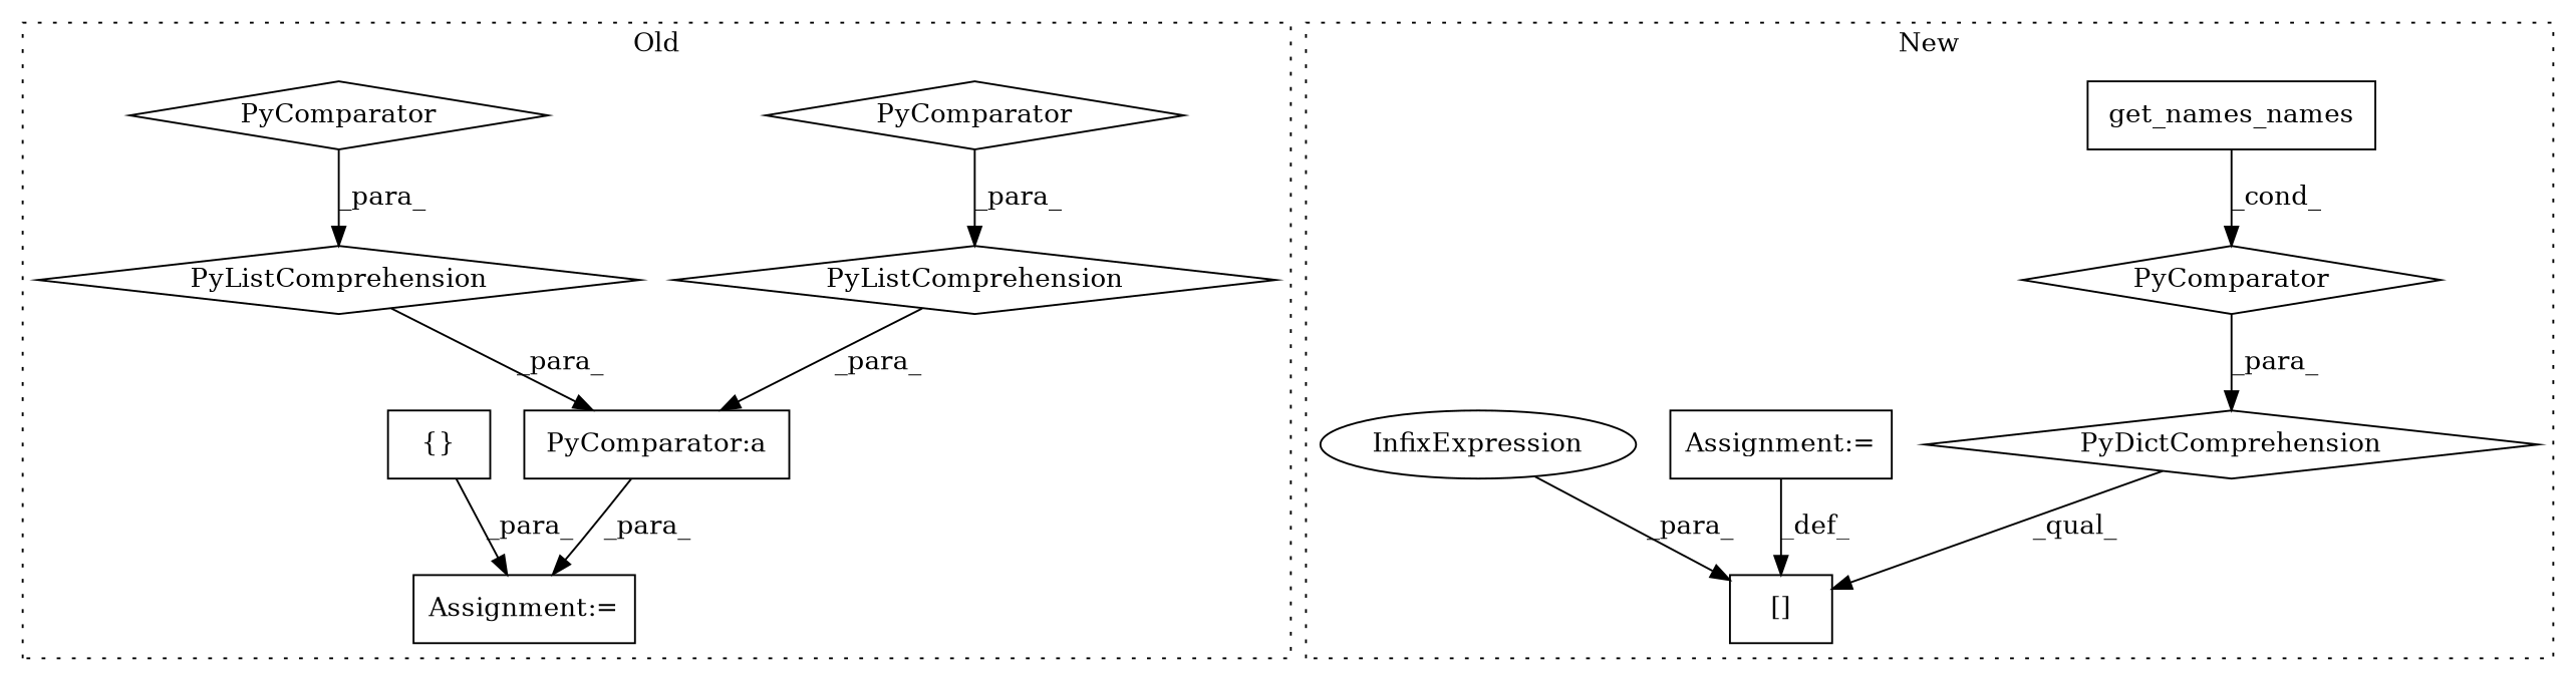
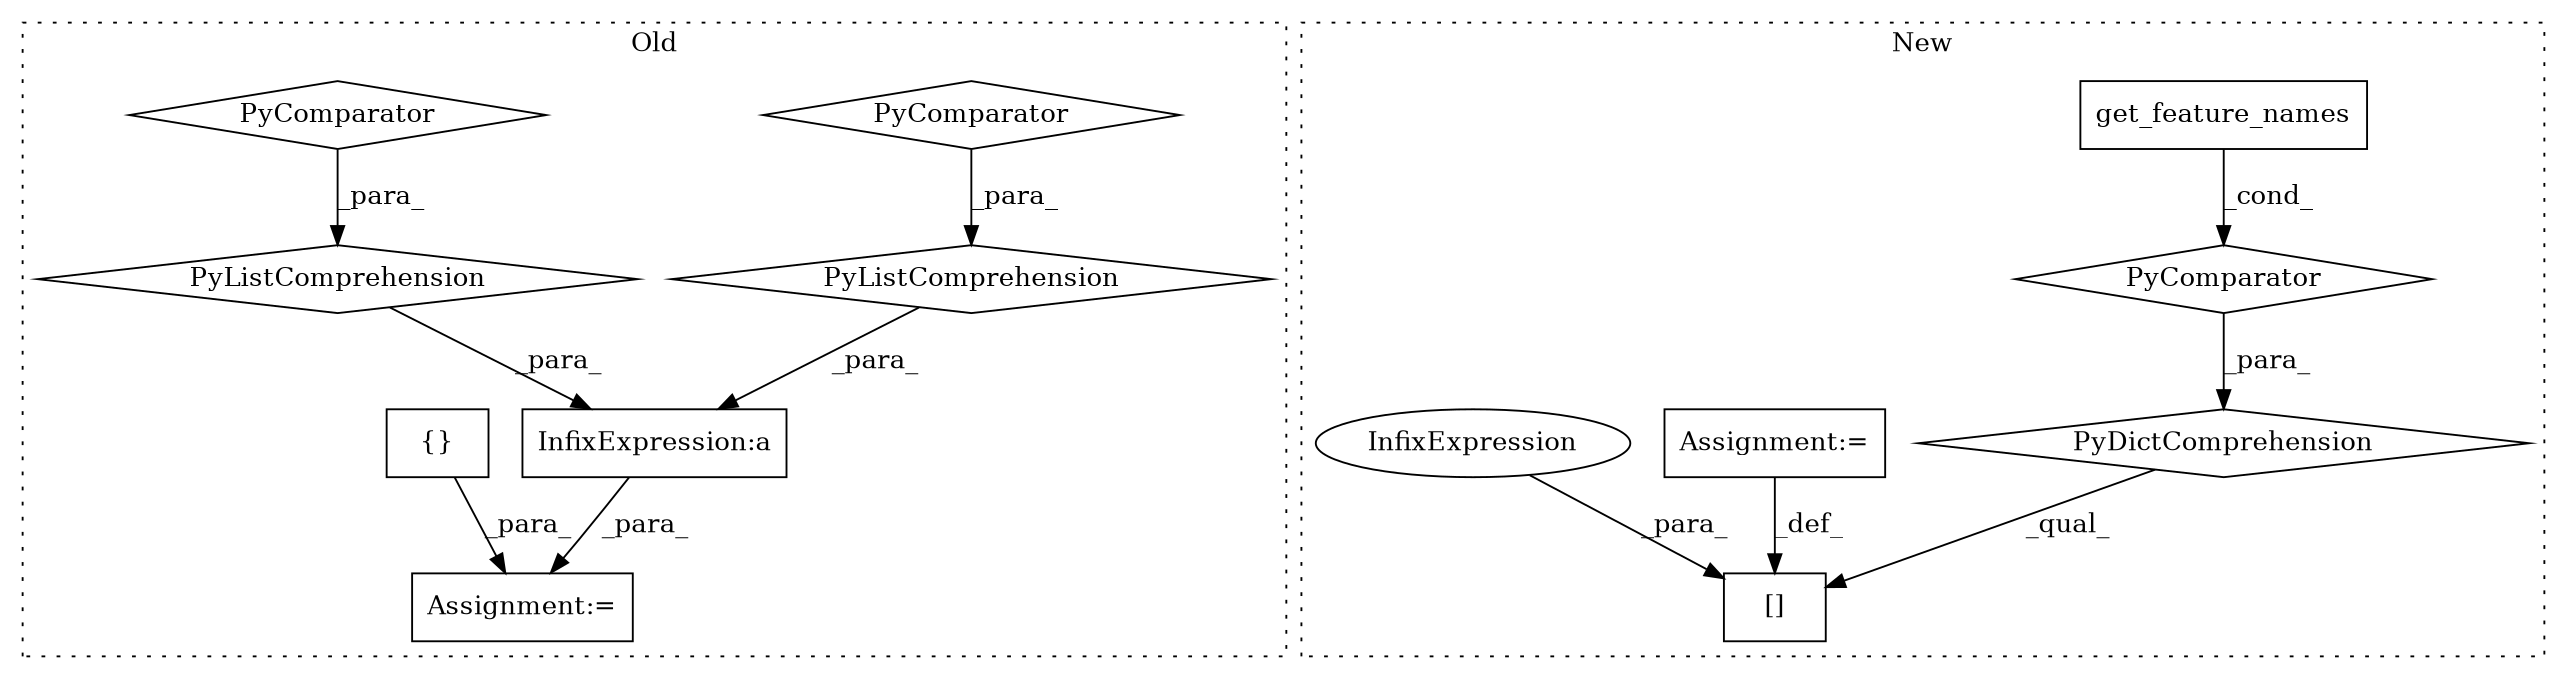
  digraph {
    node [a=113 l=39 shape=diamond]
    n1 [label=PyComparator s=2697]
-   n2 [a=27 l=8 label="PyComparator:a" s=2613 shape=box]
+   n2 [a=27 l=8 label="InfixExpression:a" s=2613 shape=box]
    n3 [label=PyComparator s=2566]
    n4 [a=109 l=123 label=PyListComprehension s=2621]
    n5 [a=7 l=2 label="Assignment:=" s=2746 shape=box]
    n6 [a=4 l="1,1" label="{}" s="2757,2769" shape=box]
    n7 [a=109 l=123 label=PyListComprehension s=2490]
-   n8 [a=32 l="18,1" label=get_names_names s="2336,2369" shape=box]
+   n8 [a=32 l="18,1" label=get_feature_names s="2336,2369" shape=box]
    n9 [l=53 label=PyComparator s=2326]
    n10 [a=110 l=146 label=PyDictComprehension s=2241]
    n11 [a=2 l="2,1" label="[]" s="2387,2402" shape=box]
    n12 [a=7 l=1 label="Assignment:=" s=2403 shape=box]
    n13 [a=45 l=13 label=InfixExpression s=2389 shape=ellipse]
    subgraph cluster_1 {
      label=Old
      style=dotted
      n1
      n2
      n3
      n4
      n5
      n6
      n7
    }
    subgraph cluster_2 {
      label=New
      style=dotted
      n8
      n9
      n10
      n11
      n12
      n13
    }
    n1 -> n4 [label=_para_]
    n2 -> n5 [label=_para_]
    n3 -> n7 [label=_para_]
    n4 -> n2 [label=_para_]
    n6 -> n5 [label=_para_]
    n7 -> n2 [label=_para_]
    n8 -> n9 [label=_cond_]
    n9 -> n10 [label=_para_]
    n10 -> n11 [label=_qual_]
    n12 -> n11 [label=_def_]
    n13 -> n11 [label=_para_]
  }
